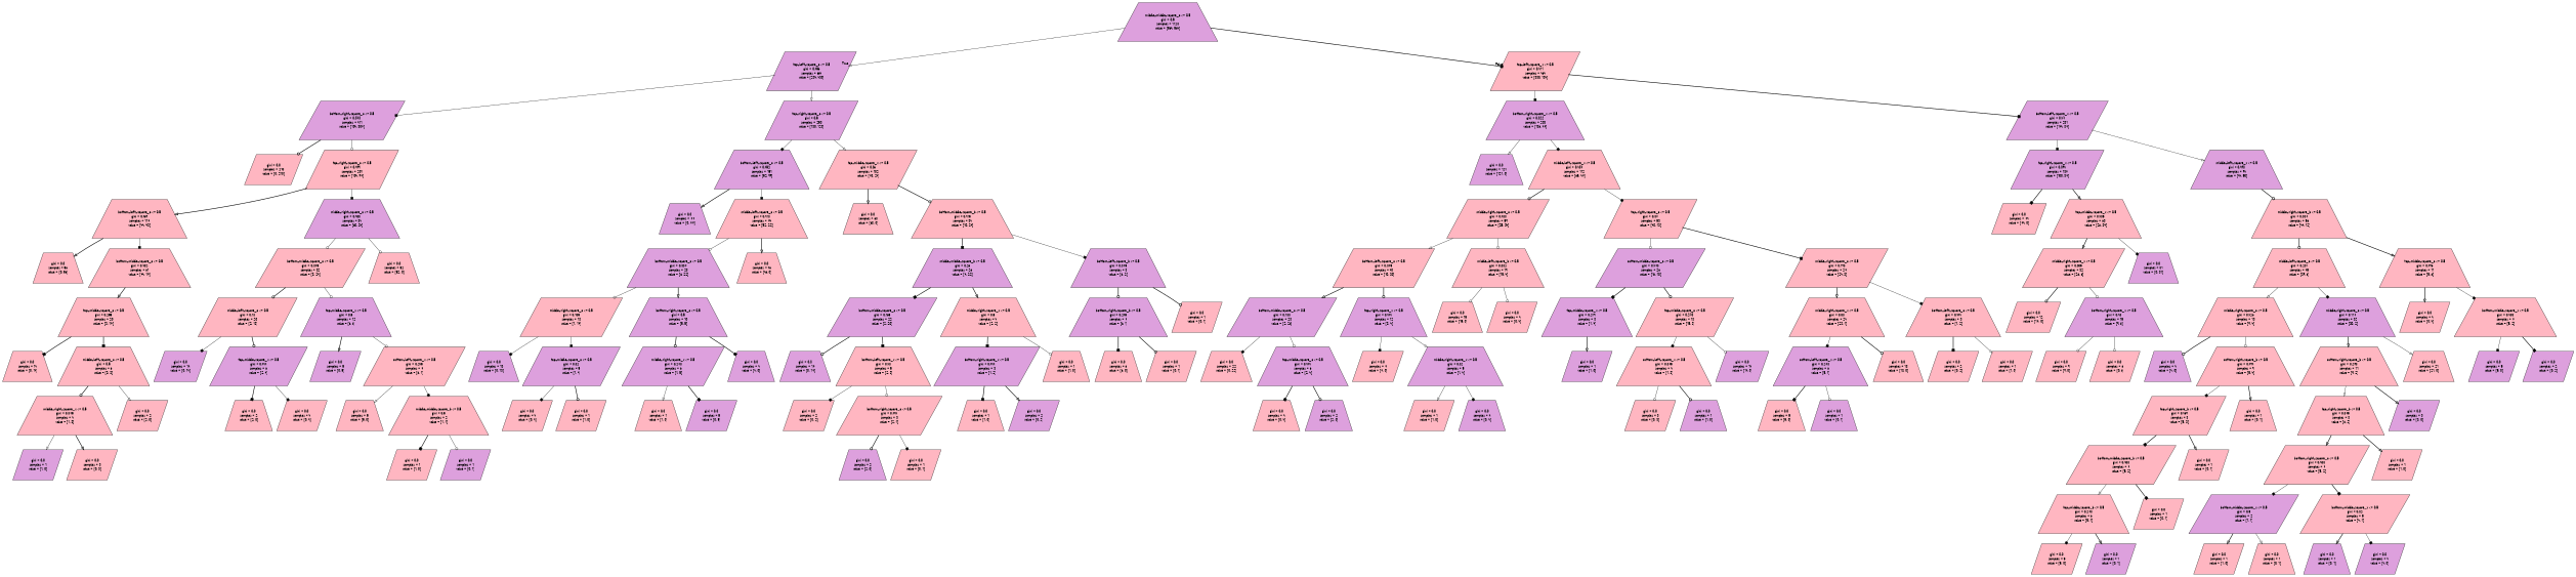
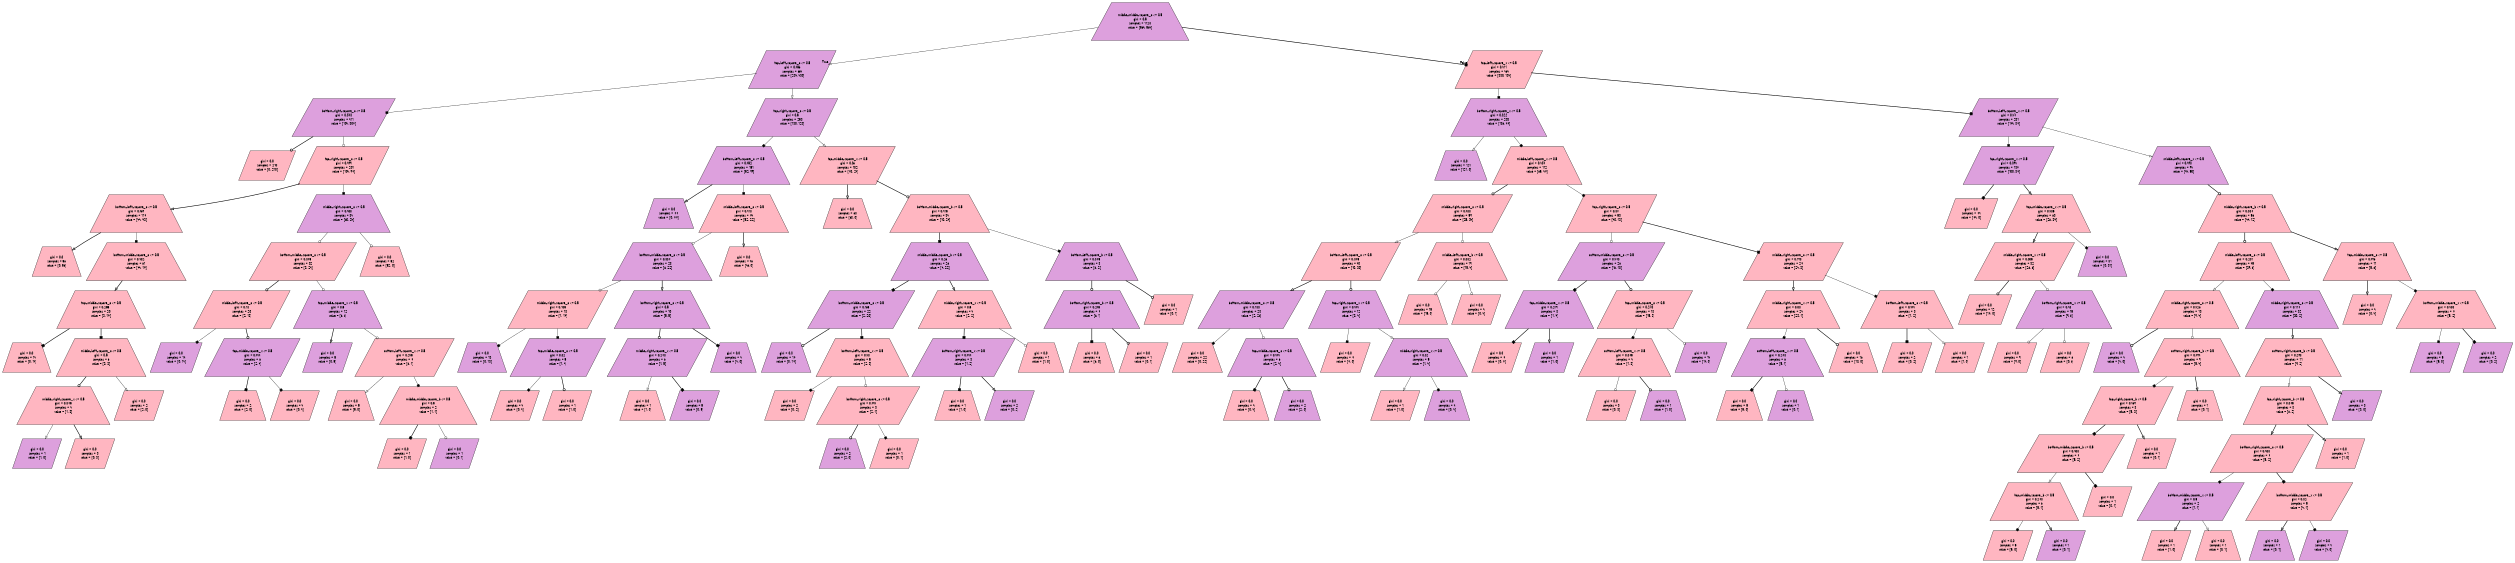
  digraph {
    fontname="Patrick Hand"
    node [fillcolor=lightpink fontname="Patrick Hand" shape=trapezium style=filled]
    edge [arrowhead=box fontname="Patrick Hand" style=bold]
    n1 [fillcolor=plum label="middle-middle-square_o <= 0.5\ngini = 0.5\nsamples = 1128\nvalue = [564, 564]"]
    n2 [fillcolor=plum label="top-left-square_o <= 0.5\ngini = 0.456\nsamples = 664\nvalue = [234, 430]" shape=parallelogram]
    n3 [label="top-left-square_x <= 0.5\ngini = 0.411\nsamples = 464\nvalue = [330, 134]" shape=parallelogram]
    n4 [fillcolor=plum label="bottom-right-square_o <= 0.5\ngini = 0.378\nsamples = 411\nvalue = [104, 307]" shape=parallelogram]
    n5 [fillcolor=plum label="top-right-square_o <= 0.5\ngini = 0.5\nsamples = 253\nvalue = [130, 123]" shape=parallelogram]
    n6 [fillcolor=plum label="bottom-right-square_x <= 0.5\ngini = 0.322\nsamples = 233\nvalue = [186, 47]"]
    n7 [fillcolor=plum label="bottom-left-square_x <= 0.5\ngini = 0.47\nsamples = 231\nvalue = [144, 87]" shape=parallelogram]
    n8 [label="gini = 0.0\nsamples = 210\nvalue = [0, 210]" shape=parallelogram]
    n9 [label="top-right-square_o <= 0.5\ngini = 0.499\nsamples = 201\nvalue = [104, 97]" shape=parallelogram]
    n10 [fillcolor=plum label="bottom-left-square_o <= 0.5\ngini = 0.452\nsamples = 151\nvalue = [52, 99]"]
    n11 [label="top-middle-square_x <= 0.5\ngini = 0.36\nsamples = 102\nvalue = [78, 24]" shape=parallelogram]
    n12 [label="bottom-left-square_o <= 0.5\ngini = 0.469\nsamples = 117\nvalue = [44, 73]"]
    n13 [fillcolor=plum label="middle-right-square_o <= 0.5\ngini = 0.408\nsamples = 84\nvalue = [60, 24]"]
    n14 [label="gini = 0.0\nsamples = 56\nvalue = [0, 56]"]
    n15 [label="bottom-middle-square_o <= 0.5\ngini = 0.402\nsamples = 61\nvalue = [44, 17]"]
    n16 [label="bottom-middle-square_o <= 0.5\ngini = 0.375\nsamples = 32\nvalue = [8, 24]" shape=parallelogram]
    n17 [label="gini = 0.0\nsamples = 52\nvalue = [52, 0]"]
    n18 [label="top-middle-square_o <= 0.5\ngini = 0.255\nsamples = 20\nvalue = [3, 17]"]
    n19 [label="gini = 0.0\nsamples = 14\nvalue = [0, 14]"]
    n20 [label="middle-left-square_o <= 0.5\ngini = 0.5\nsamples = 6\nvalue = [3, 3]"]
    n21 [label="middle-right-square_x <= 0.5\ngini = 0.375\nsamples = 4\nvalue = [1, 3]"]
    n22 [label="gini = 0.0\nsamples = 2\nvalue = [2, 0]" shape=parallelogram]
    n23 [fillcolor=plum label="gini = 0.0\nsamples = 1\nvalue = [1, 0]" shape=parallelogram]
    n24 [label="gini = 0.0\nsamples = 3\nvalue = [0, 3]" shape=parallelogram]
    n25 [label="middle-left-square_o <= 0.5\ngini = 0.18\nsamples = 20\nvalue = [2, 18]" shape=parallelogram]
    n26 [fillcolor=plum label="top-middle-square_x <= 0.5\ngini = 0.5\nsamples = 12\nvalue = [6, 6]"]
    n27 [fillcolor=plum label="gini = 0.0\nsamples = 14\nvalue = [0, 14]" shape=parallelogram]
    n28 [fillcolor=plum label="top-middle-square_x <= 0.5\ngini = 0.444\nsamples = 6\nvalue = [2, 4]" shape=parallelogram]
    n29 [fillcolor=plum label="gini = 0.0\nsamples = 5\nvalue = [0, 5]" shape=parallelogram]
    n30 [label="bottom-left-square_x <= 0.5\ngini = 0.245\nsamples = 7\nvalue = [6, 1]" shape=parallelogram]
    n31 [label="gini = 0.0\nsamples = 2\nvalue = [2, 0]"]
    n32 [label="gini = 0.0\nsamples = 4\nvalue = [0, 4]" shape=parallelogram]
    n33 [label="gini = 0.0\nsamples = 5\nvalue = [5, 0]"]
    n34 [label="middle-middle-square_b <= 0.5\ngini = 0.5\nsamples = 2\nvalue = [1, 1]"]
    n35 [label="gini = 0.0\nsamples = 1\nvalue = [1, 0]" shape=parallelogram]
    n36 [fillcolor=plum label="gini = 0.0\nsamples = 1\nvalue = [0, 1]" shape=parallelogram]
    n37 [fillcolor=plum label="gini = 0.0\nsamples = 77\nvalue = [0, 77]"]
    n38 [label="middle-left-square_o <= 0.5\ngini = 0.418\nsamples = 74\nvalue = [52, 22]"]
    n39 [label="gini = 0.0\nsamples = 68\nvalue = [68, 0]"]
    n40 [label="bottom-middle-square_b <= 0.5\ngini = 0.415\nsamples = 34\nvalue = [10, 24]"]
    n41 [fillcolor=plum label="bottom-middle-square_o <= 0.5\ngini = 0.337\nsamples = 28\nvalue = [6, 22]"]
    n42 [label="gini = 0.0\nsamples = 46\nvalue = [46, 0]"]
    n43 [label="middle-right-square_o <= 0.5\ngini = 0.105\nsamples = 18\nvalue = [1, 17]" shape=parallelogram]
    n44 [fillcolor=plum label="bottom-right-square_o <= 0.5\ngini = 0.5\nsamples = 10\nvalue = [5, 5]"]
    n45 [fillcolor=plum label="gini = 0.0\nsamples = 13\nvalue = [0, 13]"]
    n46 [fillcolor=plum label="top-middle-square_o <= 0.5\ngini = 0.32\nsamples = 5\nvalue = [1, 4]" shape=parallelogram]
    n47 [fillcolor=plum label="middle-right-square_x <= 0.5\ngini = 0.278\nsamples = 6\nvalue = [1, 5]" shape=parallelogram]
    n48 [fillcolor=plum label="gini = 0.0\nsamples = 4\nvalue = [4, 0]"]
    n49 [label="gini = 0.0\nsamples = 4\nvalue = [0, 4]" shape=parallelogram]
    n50 [label="gini = 0.0\nsamples = 1\nvalue = [1, 0]" shape=parallelogram]
    n51 [label="gini = 0.0\nsamples = 1\nvalue = [1, 0]"]
    n52 [fillcolor=plum label="gini = 0.0\nsamples = 5\nvalue = [0, 5]" shape=parallelogram]
    n53 [fillcolor=plum label="middle-middle-square_b <= 0.5\ngini = 0.26\nsamples = 26\nvalue = [4, 22]"]
    n54 [fillcolor=plum label="bottom-left-square_b <= 0.5\ngini = 0.375\nsamples = 8\nvalue = [6, 2]"]
    n55 [fillcolor=plum label="bottom-middle-square_o <= 0.5\ngini = 0.165\nsamples = 22\nvalue = [2, 20]" shape=parallelogram]
    n56 [label="middle-right-square_x <= 0.5\ngini = 0.5\nsamples = 4\nvalue = [2, 2]"]
    n57 [fillcolor=plum label="bottom-right-square_b <= 0.5\ngini = 0.245\nsamples = 7\nvalue = [6, 1]"]
    n58 [label="gini = 0.0\nsamples = 1\nvalue = [0, 1]" shape=parallelogram]
    n59 [fillcolor=plum label="gini = 0.8\nsamples = 17\nvalue = [0, 17]"]
    n60 [label="bottom-left-square_x <= 0.5\ngini = 0.48\nsamples = 5\nvalue = [2, 3]"]
    n61 [fillcolor=plum label="bottom-right-square_x <= 0.5\ngini = 0.444\nsamples = 3\nvalue = [1, 2]" shape=parallelogram]
    n62 [label="gini = 0.0\nsamples = 1\nvalue = [1, 0]"]
    n63 [label="gini = 0.0\nsamples = 2\nvalue = [0, 2]" shape=parallelogram]
    n64 [label="bottom-right-square_o <= 0.5\ngini = 0.444\nsamples = 3\nvalue = [2, 1]" shape=parallelogram]
    n65 [fillcolor=plum label="gini = 0.0\nsamples = 2\nvalue = [2, 0]"]
    n66 [label="gini = 0.0\nsamples = 1\nvalue = [0, 1]" shape=parallelogram]
    n67 [label="gini = 0.0\nsamples = 1\nvalue = [1, 0]"]
    n68 [fillcolor=plum label="gini = 0.0\nsamples = 2\nvalue = [0, 2]" shape=parallelogram]
    n69 [label="gini = 0.0\nsamples = 6\nvalue = [6, 0]"]
    n70 [label="gini = 0.0\nsamples = 1\nvalue = [0, 1]" shape=parallelogram]
    n71 [fillcolor=plum label="gini = 0.0\nsamples = 121\nvalue = [121, 0]"]
    n72 [label="middle-left-square_x <= 0.5\ngini = 0.487\nsamples = 112\nvalue = [65, 47]"]
    n73 [fillcolor=plum label="top-right-square_x <= 0.5\ngini = 0.394\nsamples = 137\nvalue = [100, 37]" shape=parallelogram]
    n74 [fillcolor=plum label="middle-left-square_x <= 0.5\ngini = 0.498\nsamples = 94\nvalue = [44, 50]"]
    n75 [label="middle-right-square_o <= 0.5\ngini = 0.488\nsamples = 59\nvalue = [25, 34]" shape=parallelogram]
    n76 [label="top-right-square_o <= 0.5\ngini = 0.37\nsamples = 53\nvalue = [40, 13]" shape=parallelogram]
    n77 [label="bottom-left-square_o <= 0.5\ngini = 0.375\nsamples = 40\nvalue = [10, 30]" shape=parallelogram]
    n78 [label="middle-left-square_b <= 0.5\ngini = 0.332\nsamples = 19\nvalue = [15, 4]"]
    n79 [fillcolor=plum label="bottom-middle-square_o <= 0.5\ngini = 0.473\nsamples = 26\nvalue = [16, 10]" shape=parallelogram]
    n80 [label="middle-right-square_o <= 0.5\ngini = 0.198\nsamples = 27\nvalue = [24, 3]" shape=parallelogram]
    n81 [fillcolor=plum label="bottom-middle-square_o <= 0.5\ngini = 0.133\nsamples = 28\nvalue = [2, 26]" shape=parallelogram]
    n82 [fillcolor=plum label="top-right-square_x <= 0.5\ngini = 0.444\nsamples = 12\nvalue = [8, 4]"]
    n83 [label="gini = 0.0\nsamples = 15\nvalue = [15, 0]"]
    n84 [label="gini = 0.0\nsamples = 4\nvalue = [0, 4]" shape=parallelogram]
    n85 [label="gini = 0.0\nsamples = 22\nvalue = [0, 22]"]
    n86 [fillcolor=plum label="top-middle-square_o <= 0.5\ngini = 0.444\nsamples = 6\nvalue = [2, 4]"]
    n87 [label="gini = 0.0\nsamples = 7\nvalue = [7, 0]" shape=parallelogram]
    n88 [fillcolor=plum label="middle-right-square_x <= 0.5\ngini = 0.32\nsamples = 5\nvalue = [1, 4]"]
    n89 [label="gini = 0.0\nsamples = 4\nvalue = [0, 4]"]
    n90 [fillcolor=plum label="gini = 0.0\nsamples = 2\nvalue = [2, 0]"]
    n91 [label="gini = 0.0\nsamples = 1\nvalue = [1, 0]" shape=parallelogram]
    n92 [fillcolor=plum label="gini = 0.0\nsamples = 4\nvalue = [0, 4]"]
    n93 [fillcolor=plum label="top-middle-square_x <= 0.5\ngini = 0.219\nsamples = 8\nvalue = [1, 7]"]
    n94 [label="top-middle-square_o <= 0.5\ngini = 0.278\nsamples = 18\nvalue = [15, 3]" shape=parallelogram]
    n95 [label="middle-right-square_x <= 0.5\ngini = 0.08\nsamples = 24\nvalue = [23, 1]"]
    n96 [label="bottom-left-square_o <= 0.5\ngini = 0.444\nsamples = 3\nvalue = [1, 2]"]
+   n97 [label="gini = 0.0\nsamples = 7\nvalue = [0, 7]" shape=parallelogram]
    n98 [fillcolor=plum label="gini = 0.0\nsamples = 1\nvalue = [1, 0]" shape=parallelogram]
    n99 [label="bottom-left-square_x <= 0.5\ngini = 0.375\nsamples = 4\nvalue = [1, 3]"]
    n100 [fillcolor=plum label="gini = 0.0\nsamples = 14\nvalue = [14, 0]" shape=parallelogram]
    n101 [label="gini = 0.0\nsamples = 3\nvalue = [0, 3]" shape=parallelogram]
    n102 [fillcolor=plum label="gini = 0.0\nsamples = 1\nvalue = [1, 0]"]
    n103 [fillcolor=plum label="bottom-left-square_x <= 0.5\ngini = 0.278\nsamples = 6\nvalue = [5, 1]"]
-   n104 [label="gini = 0.0\nsamples = 18\nvalue = [18, 0]"]
+   n104 [label="gini = 0.0\nsamples = 16\nvalue = [18, 0]"]
    n105 [label="gini = 0.0\nsamples = 2\nvalue = [0, 2]" shape=parallelogram]
    n106 [label="gini = 0.0\nsamples = 1\nvalue = [1, 0]" shape=parallelogram]
    n107 [label="gini = 0.0\nsamples = 5\nvalue = [5, 0]"]
    n108 [fillcolor=plum label="gini = 0.0\nsamples = 1\nvalue = [0, 1]"]
    n109 [label="gini = 0.0\nsamples = 74\nvalue = [74, 0]" shape=parallelogram]
    n110 [label="top-middle-square_x <= 0.5\ngini = 0.485\nsamples = 63\nvalue = [26, 37]"]
    n111 [label="middle-right-square_b <= 0.5\ngini = 0.337\nsamples = 56\nvalue = [44, 12]"]
    n112 [label="middle-right-square_x <= 0.5\ngini = 0.305\nsamples = 32\nvalue = [26, 6]" shape=parallelogram]
    n113 [fillcolor=plum label="gini = 0.0\nsamples = 31\nvalue = [0, 31]"]
    n114 [label="gini = 0.0\nsamples = 12\nvalue = [17, 0]" shape=parallelogram]
    n115 [fillcolor=plum label="bottom-right-square_x <= 0.5\ngini = 0.48\nsamples = 15\nvalue = [9, 6]"]
    n116 [label="gini = 0.0\nsamples = 9\nvalue = [9, 0]" shape=parallelogram]
    n117 [label="gini = 0.0\nsamples = 6\nvalue = [0, 6]" shape=parallelogram]
    n118 [label="middle-left-square_o <= 0.5\ngini = 0.231\nsamples = 45\nvalue = [39, 6]"]
    n119 [label="top-middle-square_o <= 0.5\ngini = 0.496\nsamples = 11\nvalue = [5, 6]"]
    n120 [label="middle-right-square_o <= 0.5\ngini = 0.426\nsamples = 13\nvalue = [9, 4]"]
    n121 [fillcolor=plum label="middle-right-square_o <= 0.5\ngini = 0.117\nsamples = 32\nvalue = [30, 2]"]
    n122 [label="gini = 0.0\nsamples = 4\nvalue = [0, 4]" shape=parallelogram]
    n123 [label="bottom-middle-square_x <= 0.5\ngini = 0.408\nsamples = 7\nvalue = [5, 2]"]
    n124 [fillcolor=plum label="gini = 0.0\nsamples = 4\nvalue = [4, 0]"]
    n125 [label="bottom-right-square_b <= 0.5\ngini = 0.494\nsamples = 9\nvalue = [5, 4]"]
    n126 [label="bottom-right-square_b <= 0.5\ngini = 0.298\nsamples = 11\nvalue = [9, 2]"]
-   n127 [label="gini = 0.0\nsamples = 21\nvalue = [21, 0]"]
    n128 [label="top-right-square_b <= 0.5\ngini = 0.469\nsamples = 8\nvalue = [5, 3]" shape=parallelogram]
    n129 [label="gini = 0.0\nsamples = 1\nvalue = [0, 1]"]
    n130 [label="bottom-middle-square_b <= 0.5\ngini = 0.408\nsamples = 7\nvalue = [5, 2]" shape=parallelogram]
    n131 [label="gini = 0.0\nsamples = 1\nvalue = [0, 1]" shape=parallelogram]
    n132 [label="top-middle-square_b <= 0.5\ngini = 0.278\nsamples = 6\nvalue = [5, 1]"]
    n133 [label="gini = 0.0\nsamples = 1\nvalue = [0, 1]" shape=parallelogram]
    n134 [label="gini = 0.0\nsamples = 5\nvalue = [5, 0]" shape=parallelogram]
    n135 [fillcolor=plum label="gini = 0.0\nsamples = 1\nvalue = [0, 1]" shape=parallelogram]
    n136 [label="top-right-square_b <= 0.5\ngini = 0.375\nsamples = 8\nvalue = [6, 2]"]
    n137 [fillcolor=plum label="gini = 0.0\nsamples = 3\nvalue = [3, 0]" shape=parallelogram]
    n138 [label="bottom-right-square_o <= 0.5\ngini = 0.408\nsamples = 7\nvalue = [5, 2]" shape=parallelogram]
    n139 [label="gini = 0.0\nsamples = 1\nvalue = [1, 0]" shape=parallelogram]
    n140 [fillcolor=plum label="bottom-middle-square_x <= 0.5\ngini = 0.5\nsamples = 2\nvalue = [1, 1]" shape=parallelogram]
    n141 [label="bottom-middle-square_x <= 0.5\ngini = 0.32\nsamples = 5\nvalue = [4, 1]" shape=parallelogram]
    n142 [label="gini = 0.0\nsamples = 1\nvalue = [1, 0]" shape=parallelogram]
    n143 [label="gini = 0.0\nsamples = 1\nvalue = [0, 1]"]
    n144 [fillcolor=plum label="gini = 0.0\nsamples = 1\nvalue = [0, 1]"]
    n145 [fillcolor=plum label="gini = 0.0\nsamples = 4\nvalue = [4, 0]" shape=parallelogram]
    n146 [fillcolor=plum label="gini = 0.0\nsamples = 5\nvalue = [5, 0]" shape=parallelogram]
    n147 [fillcolor=plum label="gini = 0.0\nsamples = 2\nvalue = [0, 2]" shape=parallelogram]
    n1 -> n2 [arrowhead=onormal headlabel=True labelangle=45 labeldistance=2.5 style=solid]
    n1 -> n3 [headlabel=False labelangle=-45 labeldistance=2.5]
    n2 -> n4 [style=solid]
    n2 -> n5 [arrowhead=onormal style=solid]
    n3 -> n6 [style=solid]
    n3 -> n7
    n4 -> n8 [arrowhead=odot]
    n4 -> n9 [arrowhead=odot style=solid]
    n5 -> n10 [style=solid]
    n5 -> n11 [arrowhead=onormal style=solid]
    n6 -> n71 [arrowhead=onormal style=solid]
    n6 -> n72 [style=solid]
    n7 -> n73 [style=solid]
    n7 -> n74 [arrowhead=onormal style=solid]
    n9 -> n12 [arrowhead=onormal]
    n9 -> n13 [style=solid]
    n10 -> n37 [arrowhead=onormal]
    n10 -> n38 [style=solid]
    n11 -> n39 [arrowhead=onormal]
    n11 -> n40 [arrowhead=odot]
    n12 -> n14 [arrowhead=onormal]
    n12 -> n15 [style=solid]
    n13 -> n16 [arrowhead=odot style=solid]
    n13 -> n17 [arrowhead=odot style=solid]
    n15 -> n18 [arrowhead=onormal]
    n16 -> n25 [arrowhead=odot]
    n16 -> n26 [arrowhead=odot style=solid]
    n18 -> n19
    n18 -> n20
    n20 -> n21 [arrowhead=odot]
    n20 -> n22 [arrowhead=onormal style=solid]
    n21 -> n23 [arrowhead=onormal style=solid]
    n21 -> n24 [arrowhead=onormal]
    n25 -> n27 [style=solid]
    n25 -> n28 [arrowhead=odot]
    n26 -> n29 [arrowhead=onormal]
    n26 -> n30 [arrowhead=odot style=solid]
    n28 -> n31
    n28 -> n32 [style=solid]
    n30 -> n33 [arrowhead=onormal style=solid]
    n30 -> n34 [style=solid]
    n34 -> n35
    n34 -> n36 [arrowhead=odot style=solid]
    n38 -> n41 [arrowhead=odot style=solid]
    n38 -> n42 [arrowhead=onormal]
    n40 -> n53
    n40 -> n54 [style=solid]
    n41 -> n43 [arrowhead=odot style=solid]
    n41 -> n44 [arrowhead=onormal]
    n43 -> n45 [style=solid]
    n43 -> n46 [style=solid]
    n44 -> n47 [arrowhead=odot]
    n44 -> n48
    n46 -> n49 [style=solid]
    n46 -> n50 [arrowhead=odot]
    n47 -> n51 [arrowhead=onormal style=solid]
    n47 -> n52
    n53 -> n55
    n53 -> n56 [arrowhead=onormal]
    n54 -> n57 [arrowhead=odot]
    n54 -> n58 [arrowhead=odot]
    n55 -> n59 [arrowhead=odot]
    n55 -> n60
    n56 -> n61
    n56 -> n62 [arrowhead=odot style=solid]
    n57 -> n69
    n57 -> n70 [arrowhead=odot]
    n60 -> n63 [style=solid]
    n60 -> n64 [arrowhead=odot style=solid]
    n61 -> n67
    n61 -> n68 [arrowhead=onormal]
    n64 -> n65 [arrowhead=odot]
    n64 -> n66 [style=solid]
    n72 -> n75 [arrowhead=odot]
    n72 -> n76 [style=solid]
    n73 -> n109
    n73 -> n110 [arrowhead=onormal]
    n74 -> n111 [arrowhead=odot]
    n75 -> n77 [arrowhead=onormal style=solid]
    n75 -> n78 [arrowhead=odot style=solid]
    n76 -> n79 [arrowhead=odot style=solid]
    n76 -> n80
    n77 -> n81 [arrowhead=onormal]
    n77 -> n82 [arrowhead=odot]
    n78 -> n83 [arrowhead=odot style=solid]
    n78 -> n84 [arrowhead=odot style=solid]
    n79 -> n93
    n79 -> n94 [arrowhead=odot]
    n80 -> n95 [arrowhead=onormal]
    n80 -> n96 [style=solid]
    n81 -> n85 [style=solid]
    n81 -> n86 [arrowhead=odot style=solid]
    n82 -> n87 [style=solid]
    n82 -> n88 [arrowhead=onormal style=solid]
    n86 -> n89
    n86 -> n90 [arrowhead=odot]
    n88 -> n91 [arrowhead=onormal style=solid]
    n88 -> n92 [style=solid]
+   n93 -> n97
    n93 -> n98 [arrowhead=onormal]
    n94 -> n99 [style=solid]
    n94 -> n100 [arrowhead=odot style=solid]
    n95 -> n103 [style=solid]
    n95 -> n104 [arrowhead=odot]
    n96 -> n105
    n96 -> n106 [arrowhead=onormal style=solid]
    n99 -> n101 [arrowhead=odot style=solid]
    n99 -> n102 [arrowhead=odot]
    n103 -> n107
    n103 -> n108 [arrowhead=odot style=solid]
    n110 -> n112 [arrowhead=onormal]
    n110 -> n113 [style=solid]
    n111 -> n118 [arrowhead=odot]
    n111 -> n119 [arrowhead=onormal]
    n112 -> n114 [arrowhead=odot]
    n112 -> n115 [arrowhead=odot style=solid]
    n115 -> n116 [arrowhead=odot style=solid]
    n115 -> n117 [arrowhead=odot style=solid]
    n118 -> n120 [arrowhead=onormal style=solid]
    n118 -> n121 [style=solid]
    n119 -> n122 [arrowhead=onormal]
    n119 -> n123 [style=solid]
    n120 -> n124 [arrowhead=odot]
    n120 -> n125 [arrowhead=odot style=solid]
    n121 -> n126 [arrowhead=onormal]
-   n121 -> n127 [arrowhead=onormal style=solid]
    n123 -> n146 [style=solid]
    n123 -> n147
    n125 -> n128 [style=solid]
    n125 -> n129 [arrowhead=onormal]
    n126 -> n136 [arrowhead=onormal style=solid]
    n126 -> n137 [arrowhead=onormal]
    n128 -> n130
    n128 -> n131 [arrowhead=onormal]
    n130 -> n132 [arrowhead=onormal style=solid]
    n130 -> n133
    n132 -> n134 [style=solid]
    n132 -> n135 [arrowhead=onormal]
    n136 -> n138 [arrowhead=onormal]
    n136 -> n139 [arrowhead=onormal]
    n138 -> n140 [style=solid]
    n138 -> n141
    n140 -> n142 [arrowhead=onormal]
    n140 -> n143 [arrowhead=onormal style=solid]
    n141 -> n144 [arrowhead=onormal]
    n141 -> n145 [style=solid]
  }
